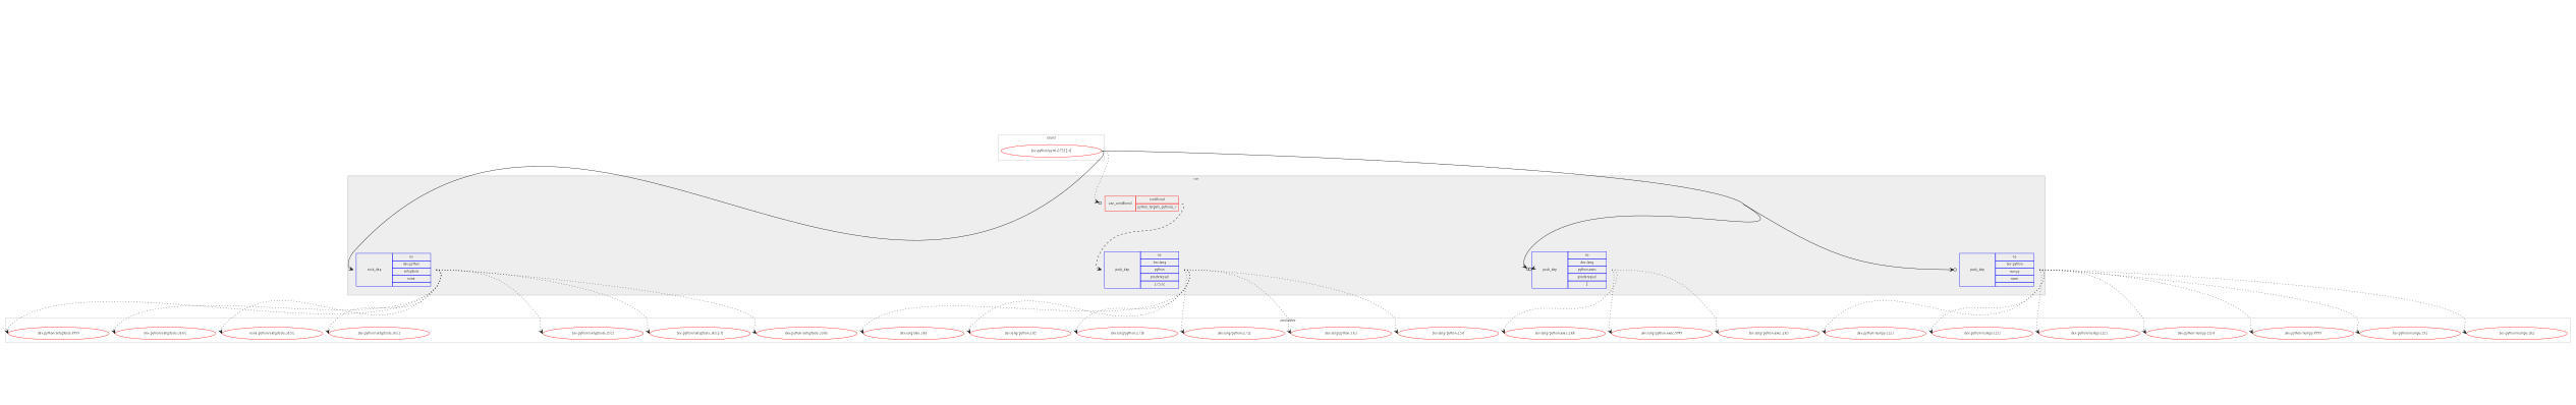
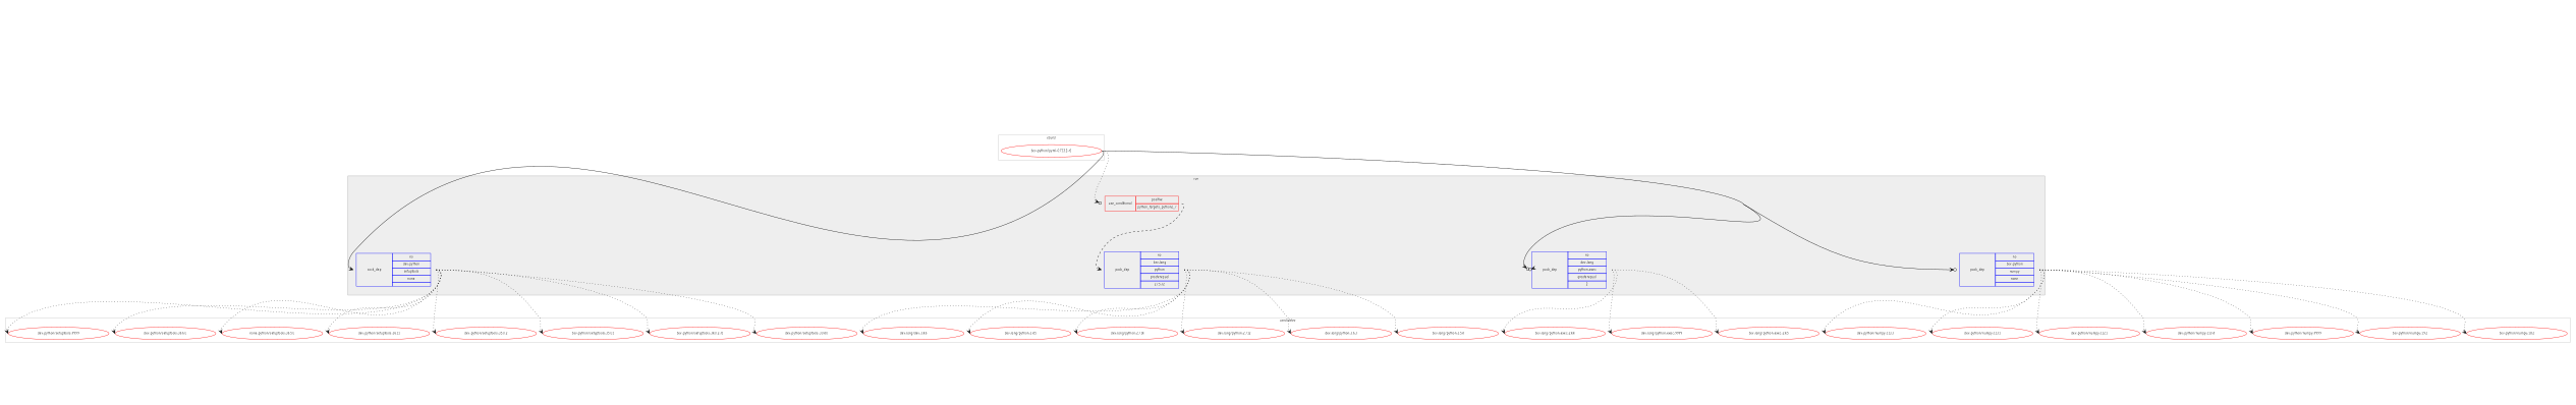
  digraph {
    compound=true
    concentrate=true
    fontname="Comic Neue"
    fontsize=10
    newrank=true
    rankdir=TB
    ranksep=1.5
    node [color=red fontname="Comic Neue" fontsize=10]
    edge [arrowhead=vee fontname="Comic Neue" headport=w style=dotted tailport=e weight=100]
    n1 [label="dev-python/pyml-0.7.13.2-r1" width=4]
    n2 [color=blue label=<<TABLE BORDER="0" CELLBORDER="1" CELLSPACING="0" CELLPADDING="4" WIDTH="220"><TR><TD ROWSPAN="6" CELLPADDING="30">pack_dep</TD></TR><TR><TD WIDTH="110">no</TD></TR><TR><TD>dev-python</TD></TR><TR><TD>setuptools</TD></TR><TR><TD>none</TD></TR><TR><TD></TD></TR></TABLE>> shape=none]
    n3 [color=blue label=<<TABLE BORDER="0" CELLBORDER="1" CELLSPACING="0" CELLPADDING="4" WIDTH="220"><TR><TD ROWSPAN="6" CELLPADDING="30">pack_dep</TD></TR><TR><TD WIDTH="110">no</TD></TR><TR><TD>dev-lang</TD></TR><TR><TD>python</TD></TR><TR><TD>greaterequal</TD></TR><TR><TD>2.7.5-r2</TD></TR></TABLE>> shape=none]
-   n4 [label=<<TABLE BORDER="0" CELLBORDER="1" CELLSPACING="0" CELLPADDING="4"><TR><TD ROWSPAN="3" CELLPADDING="10">use_conditional</TD></TR><TR><TD>conditional</TD></TR><TR><TD>python_targets_python2_7</TD></TR></TABLE>> shape=none]
+   n4 [label=<<TABLE BORDER="0" CELLBORDER="1" CELLSPACING="0" CELLPADDING="4"><TR><TD ROWSPAN="3" CELLPADDING="10">use_conditional</TD></TR><TR><TD>positive</TD></TR><TR><TD>python_targets_python2_7</TD></TR></TABLE>> shape=none]
    n5 [color=blue label=<<TABLE BORDER="0" CELLBORDER="1" CELLSPACING="0" CELLPADDING="4" WIDTH="220"><TR><TD ROWSPAN="6" CELLPADDING="30">pack_dep</TD></TR><TR><TD WIDTH="110">no</TD></TR><TR><TD>dev-lang</TD></TR><TR><TD>python-exec</TD></TR><TR><TD>greaterequal</TD></TR><TR><TD>2</TD></TR></TABLE>> shape=none]
    n6 [color=blue label=<<TABLE BORDER="0" CELLBORDER="1" CELLSPACING="0" CELLPADDING="4" WIDTH="220"><TR><TD ROWSPAN="6" CELLPADDING="30">pack_dep</TD></TR><TR><TD WIDTH="110">no</TD></TR><TR><TD>dev-python</TD></TR><TR><TD>numpy</TD></TR><TR><TD>none</TD></TR><TR><TD></TD></TR></TABLE>> shape=none]
    n7 [label="dev-python/setuptools-30.4.0" width=4]
    n8 [label="dev-python/setuptools-34.0.2-r1" width=4]
    n9 [label="dev-python/setuptools-35.0.1" width=4]
-   n11 [label="dev-python/setuptools-36.0.1" width=4]
+   n10 [label="dev-python/setuptools-35.0.2" width=4]
+   n11 [label="dev-python/setuptools-36.1.1" width=4]
    n12 [label="none-python/setuptools-36.5.0" width=4]
    n13 [label="dev-python/setuptools-36.6.0" width=4]
    n14 [label="dev-python/setuptools-9999" width=4]
    n15 [label="dev-lang/python-2.7.12" width=4]
    n16 [label="dev-lang/python-2.7.14" width=4]
    n17 [label="dev-lang/python-3.4.5" width=4]
    n18 [label="dev-lang/dev-3.4.6" width=4]
    n19 [label="dev-lang/python-3.5.4" width=4]
    n20 [label="dev-lang/python-3.6.3" width=4]
    n21 [label="dev-lang/python-exec-2.4.4" width=4]
    n22 [label="dev-lang/python-exec-2.4.5" width=4]
    n23 [label="dev-lang/python-exec-9999" width=4]
    n24 [label="dev-python/numpy-1.10.4" width=4]
    n25 [label="dev-python/numpy-1.12.1" width=4]
    n26 [label="dev-python/numpy-1.13.1" width=4]
    n27 [label="dev-python/numpy-1.13.3" width=4]
    n28 [label="dev-python/numpy-1.8.2" width=4]
    n29 [label="dev-python/numpy-1.9.2" width=4]
    n30 [label="dev-python/numpy-9999" width=4]
    subgraph cluster_1 {
      color=gray
      label=<<i>ebuild</i>>
      rank=same
      n1
    }
    subgraph cluster_2 {
      color=gray
      label=<<i>dependencies</i>>
      subgraph cluster_3 {
        color=gray
        fillcolor="#eeeeee"
        label=<<i>compile</i>>
        style=filled
        subgraph sub_4 {
          color=gray
          fillcolor="#eeeeee"
          label=<<i>compile</i>>
          style=filled
          n2
        }
      }
      subgraph cluster_5 {
        color=gray
        fillcolor="#eeeeee"
        label=<<i>compile and run</i>>
        style=filled
        subgraph sub_6 {
          color=gray
          fillcolor="#eeeeee"
          label=<<i>compile and run</i>>
          style=filled
          n4
          subgraph sub_7 {
            color=gray
            fillcolor="#eeeeee"
            label=<<i>compile and run</i>>
            style=filled
            n3
          }
        }
        subgraph sub_8 {
          color=gray
          fillcolor="#eeeeee"
          label=<<i>compile and run</i>>
          style=filled
          n5
        }
        subgraph sub_9 {
          color=gray
          fillcolor="#eeeeee"
          label=<<i>compile and run</i>>
          style=filled
          n6
        }
      }
      subgraph cluster_10 {
        color=gray
        fillcolor="#eeeeee"
        label=<<i>run</i>>
        style=filled
      }
    }
    subgraph cluster_11 {
      color=gray
      label=<<i>candidates</i>>
      rank=same
      subgraph sub_12 {
        color=black
        label=<<i>candidates</i>>
        nodesep=1
        rank=same
        n7
        n8
        n9
+       n10
        n11
        n12
        n13
        n14
      }
      subgraph sub_13 {
        color=black
        label=<<i>candidates</i>>
        nodesep=1
        rank=same
        n15
        n16
        n17
        n18
        n19
        n20
      }
      subgraph sub_14 {
        color=black
        label=<<i>candidates</i>>
        nodesep=1
        rank=same
        n21
        n22
        n23
      }
      subgraph sub_15 {
        color=black
        label=<<i>candidates</i>>
        nodesep=1
        rank=same
        n24
        n25
        n26
        n27
        n28
        n29
        n30
      }
    }
    n1 -> n2 [style=solid weight=20]
    n1 -> n4 [arrowhead=odotvee weight=20]
    n1 -> n5 [arrowhead=odotvee style=solid weight=20]
    n1 -> n6 [arrowhead=odotvee style=solid weight=20]
    n2 -> n7
    n2 -> n8
    n2 -> n9
+   n2 -> n10
    n2 -> n11
    n2 -> n12
    n2 -> n13
    n2 -> n14
    n3 -> n15
    n3 -> n16
    n3 -> n17
    n3 -> n18
    n3 -> n19
    n3 -> n20
    n4 -> n3 [style=dashed weight=20]
    n5 -> n21
    n5 -> n22
    n5 -> n23
    n6 -> n24
    n6 -> n25
    n6 -> n26
    n6 -> n27
    n6 -> n28
    n6 -> n29
    n6 -> n30
  }
